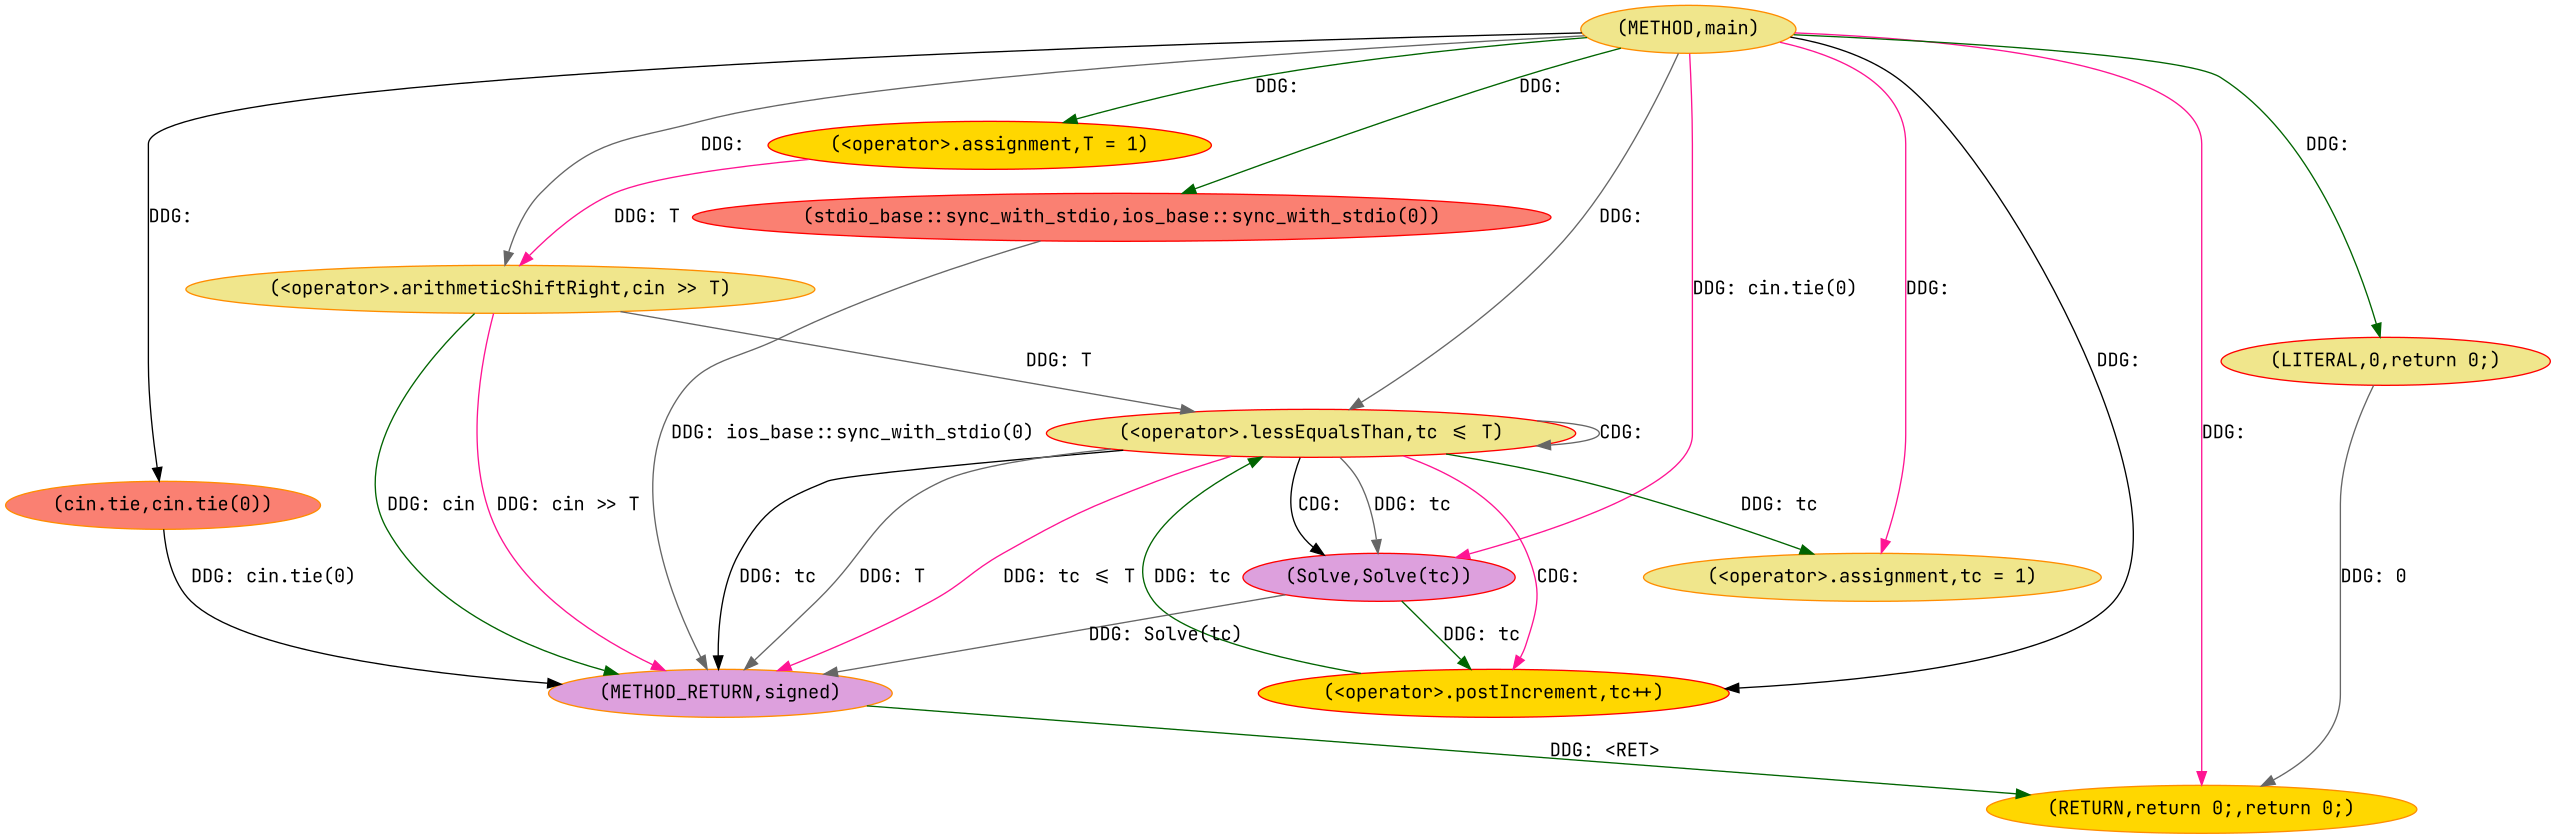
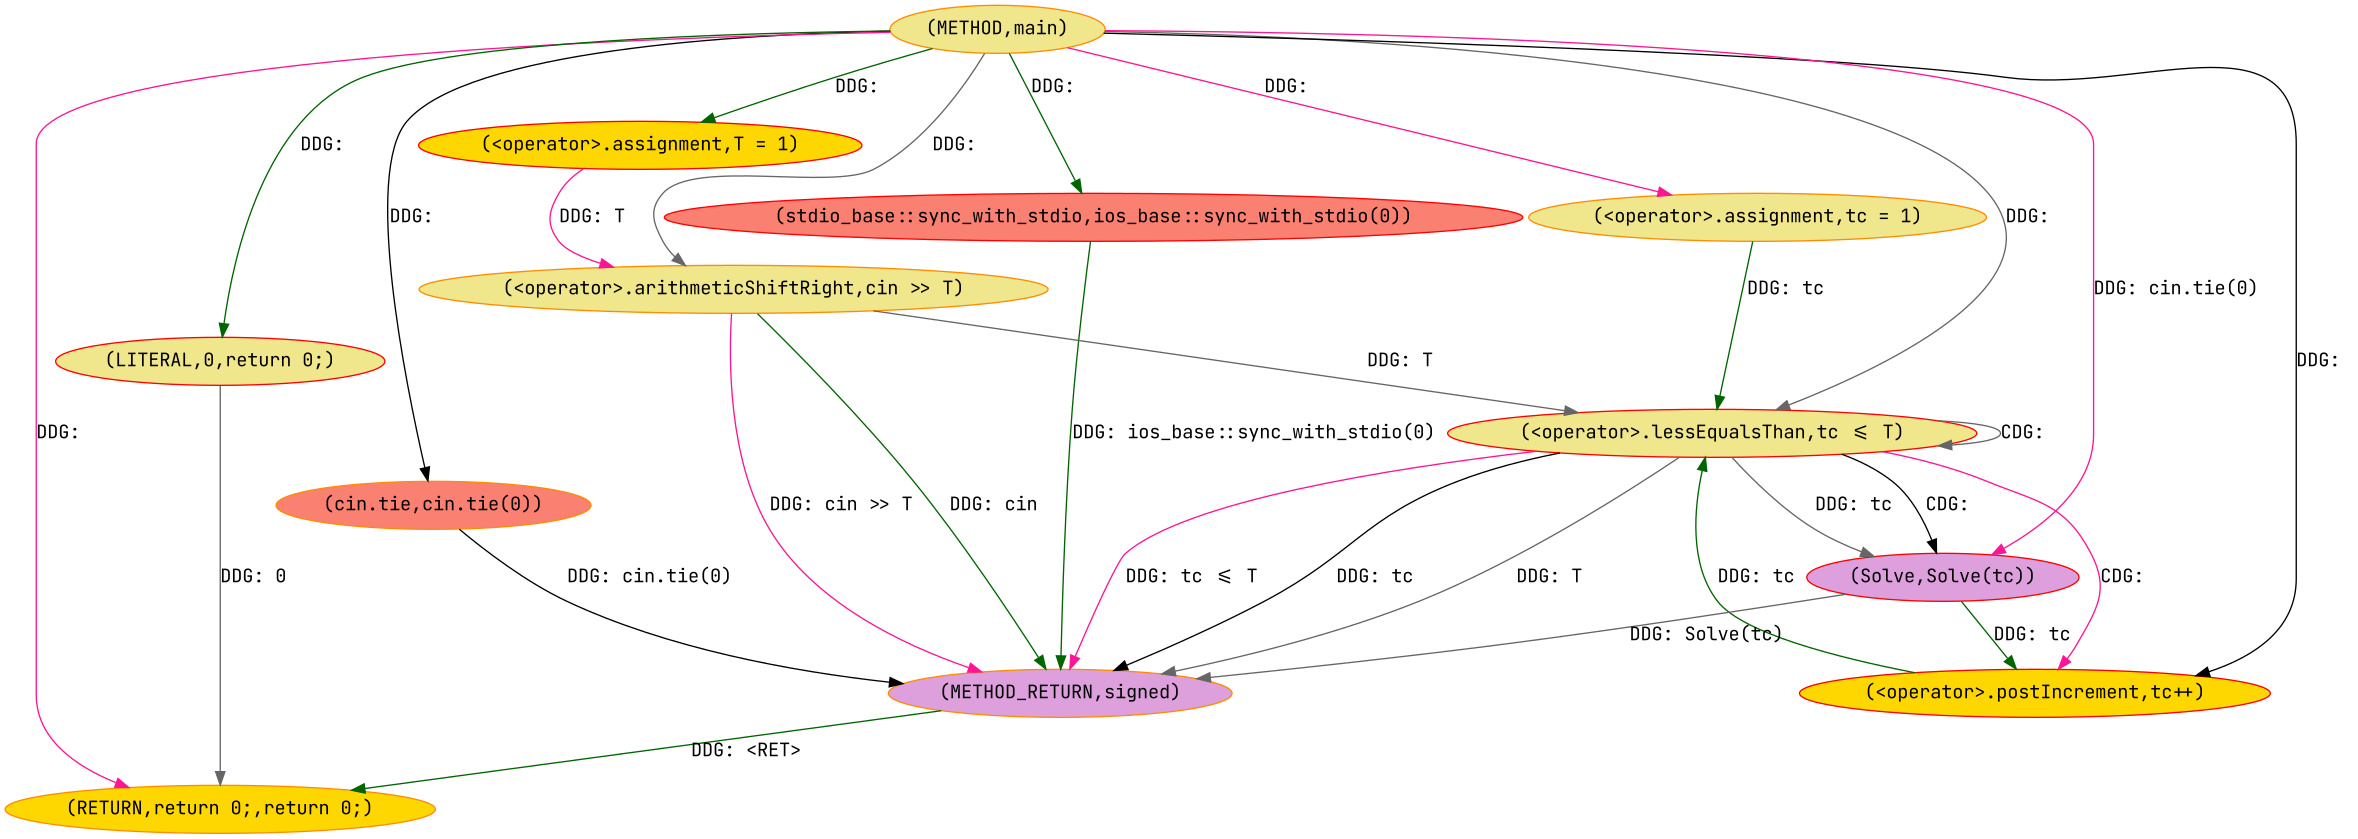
  digraph {
    fontname="JetBrains Mono"
    node [color=darkorange fillcolor=khaki fontname="JetBrains Mono" style=filled]
    edge [color=gray40 fontname="JetBrains Mono"]
    n1 [label="(METHOD,main)"]
    n2 [color=red fillcolor=salmon label="(stdio_base::sync_with_stdio,ios_base::sync_with_stdio(0))"]
    n3 [fillcolor=salmon label="(cin.tie,cin.tie(0))"]
    n4 [color=red fillcolor=gold label="(<operator>.assignment,T = 1)"]
    n5 [label="(<operator>.arithmeticShiftRight,cin >> T)"]
    n6 [fillcolor=gold label="(RETURN,return 0;,return 0;)"]
    n7 [label="(<operator>.assignment,tc = 1)"]
    n8 [color=red label="(<operator>.lessEqualsThan,tc <= T)"]
    n9 [color=red fillcolor=gold label="(<operator>.postIncrement,tc++)"]
    n10 [color=red label="(LITERAL,0,return 0;)"]
    n11 [color=red fillcolor=plum label="(Solve,Solve(tc))"]
    n12 [fillcolor=plum label="(METHOD_RETURN,signed)"]
    n1 -> n2 [color=darkgreen label="DDG: "]
    n1 -> n3 [color=black label="DDG: "]
    n1 -> n4 [color=darkgreen label="DDG: "]
    n1 -> n5 [label="DDG: "]
    n1 -> n6 [color=deeppink label="DDG: "]
    n1 -> n7 [color=deeppink label="DDG: "]
    n1 -> n8 [label="DDG: "]
    n1 -> n9 [color=black label="DDG: "]
    n1 -> n10 [color=darkgreen label="DDG: "]
    n1 -> n11 [color=deeppink label="DDG: cin.tie(0)"]
-   n2 -> n12 [label="DDG: ios_base::sync_with_stdio(0)"]
+   n2 -> n12 [color=darkgreen label="DDG: ios_base::sync_with_stdio(0)"]
    n3 -> n12 [color=black label="DDG: cin.tie(0)"]
    n4 -> n5 [color=deeppink label="DDG: T"]
    n5 -> n8 [label="DDG: T"]
    n5 -> n12 [color=deeppink label="DDG: cin >> T"]
    n5 -> n12 [color=darkgreen label="DDG: cin"]
-   n8 -> n7 [color=darkgreen label="DDG: tc"]
+   n7 -> n8 [color=darkgreen label="DDG: tc"]
    n8 -> n8 [label="CDG: "]
    n8 -> n9 [color=deeppink label="CDG: "]
    n8 -> n11 [label="DDG: tc"]
    n8 -> n11 [color=black label="CDG: "]
    n8 -> n12 [color=black label="DDG: tc"]
    n8 -> n12 [label="DDG: T"]
    n8 -> n12 [color=deeppink label="DDG: tc <= T"]
    n9 -> n8 [color=darkgreen label="DDG: tc"]
    n10 -> n6 [label="DDG: 0"]
    n11 -> n9 [color=darkgreen label="DDG: tc"]
    n11 -> n12 [label="DDG: Solve(tc)"]
    n12 -> n6 [color=darkgreen label="DDG: <RET>"]
  }
